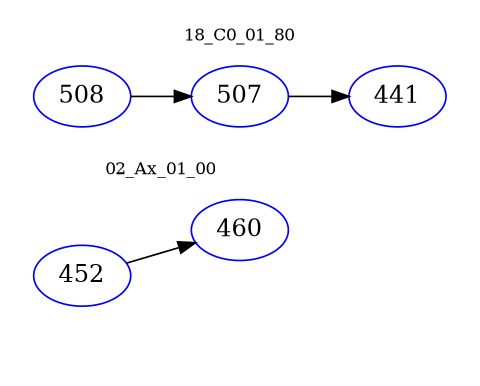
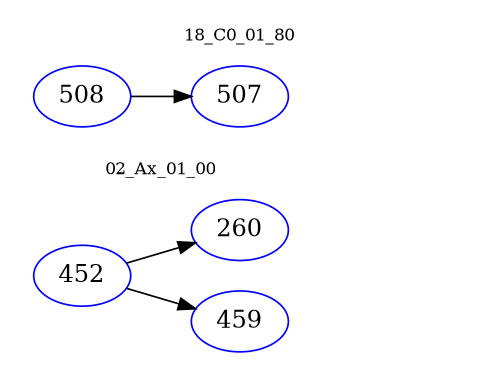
  digraph {
    rankdir=LR
    node [color=blue]
    edge [color=black]
    n1 [label=452]
-   n3 [label=460]
+   n2 [label=459]
+   n3 [label=260]
    n4 [label=508]
    n5 [label=507]
-   n6 [label=441]
    subgraph cluster_1 {
      color=white
      fontsize=10
      label="02_Ax_01_00"
      n1
+     n2
      n3
    }
    subgraph cluster_2 {
      color=white
      fontsize=10
      label="18_C0_01_80"
      n4
      n5
-     n6
    }
+   n1 -> n2
    n1 -> n3
    n4 -> n5
-   n5 -> n6
  }
